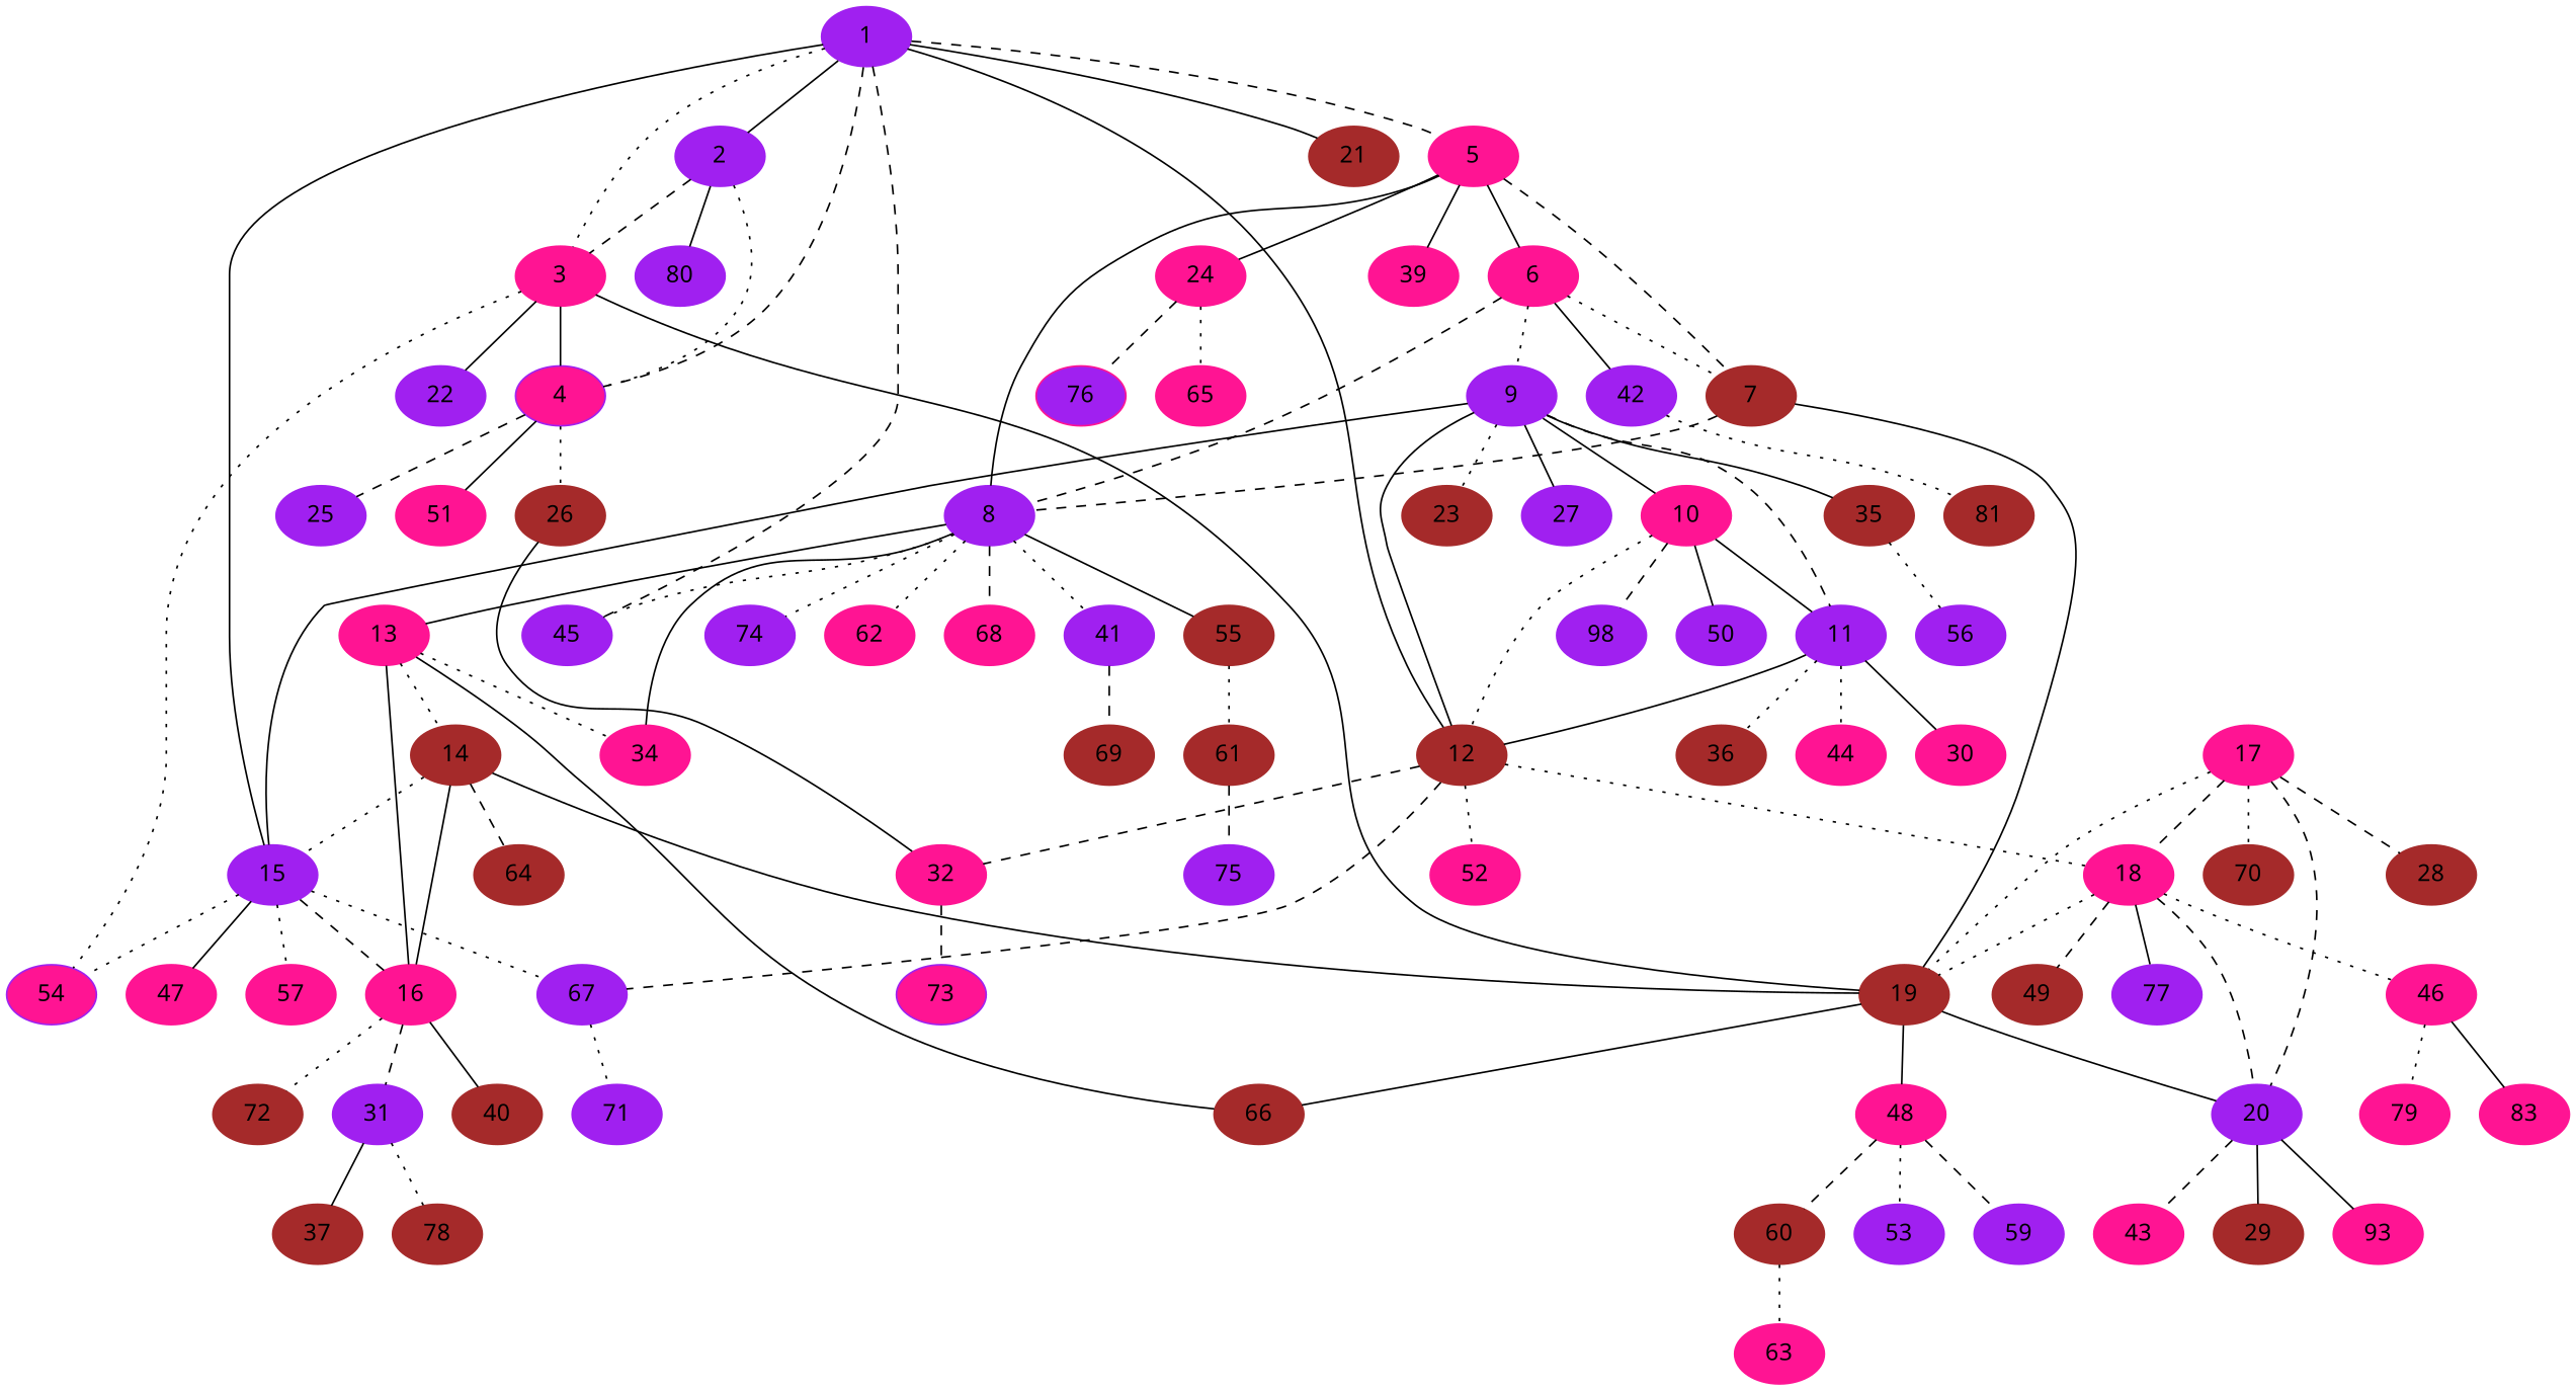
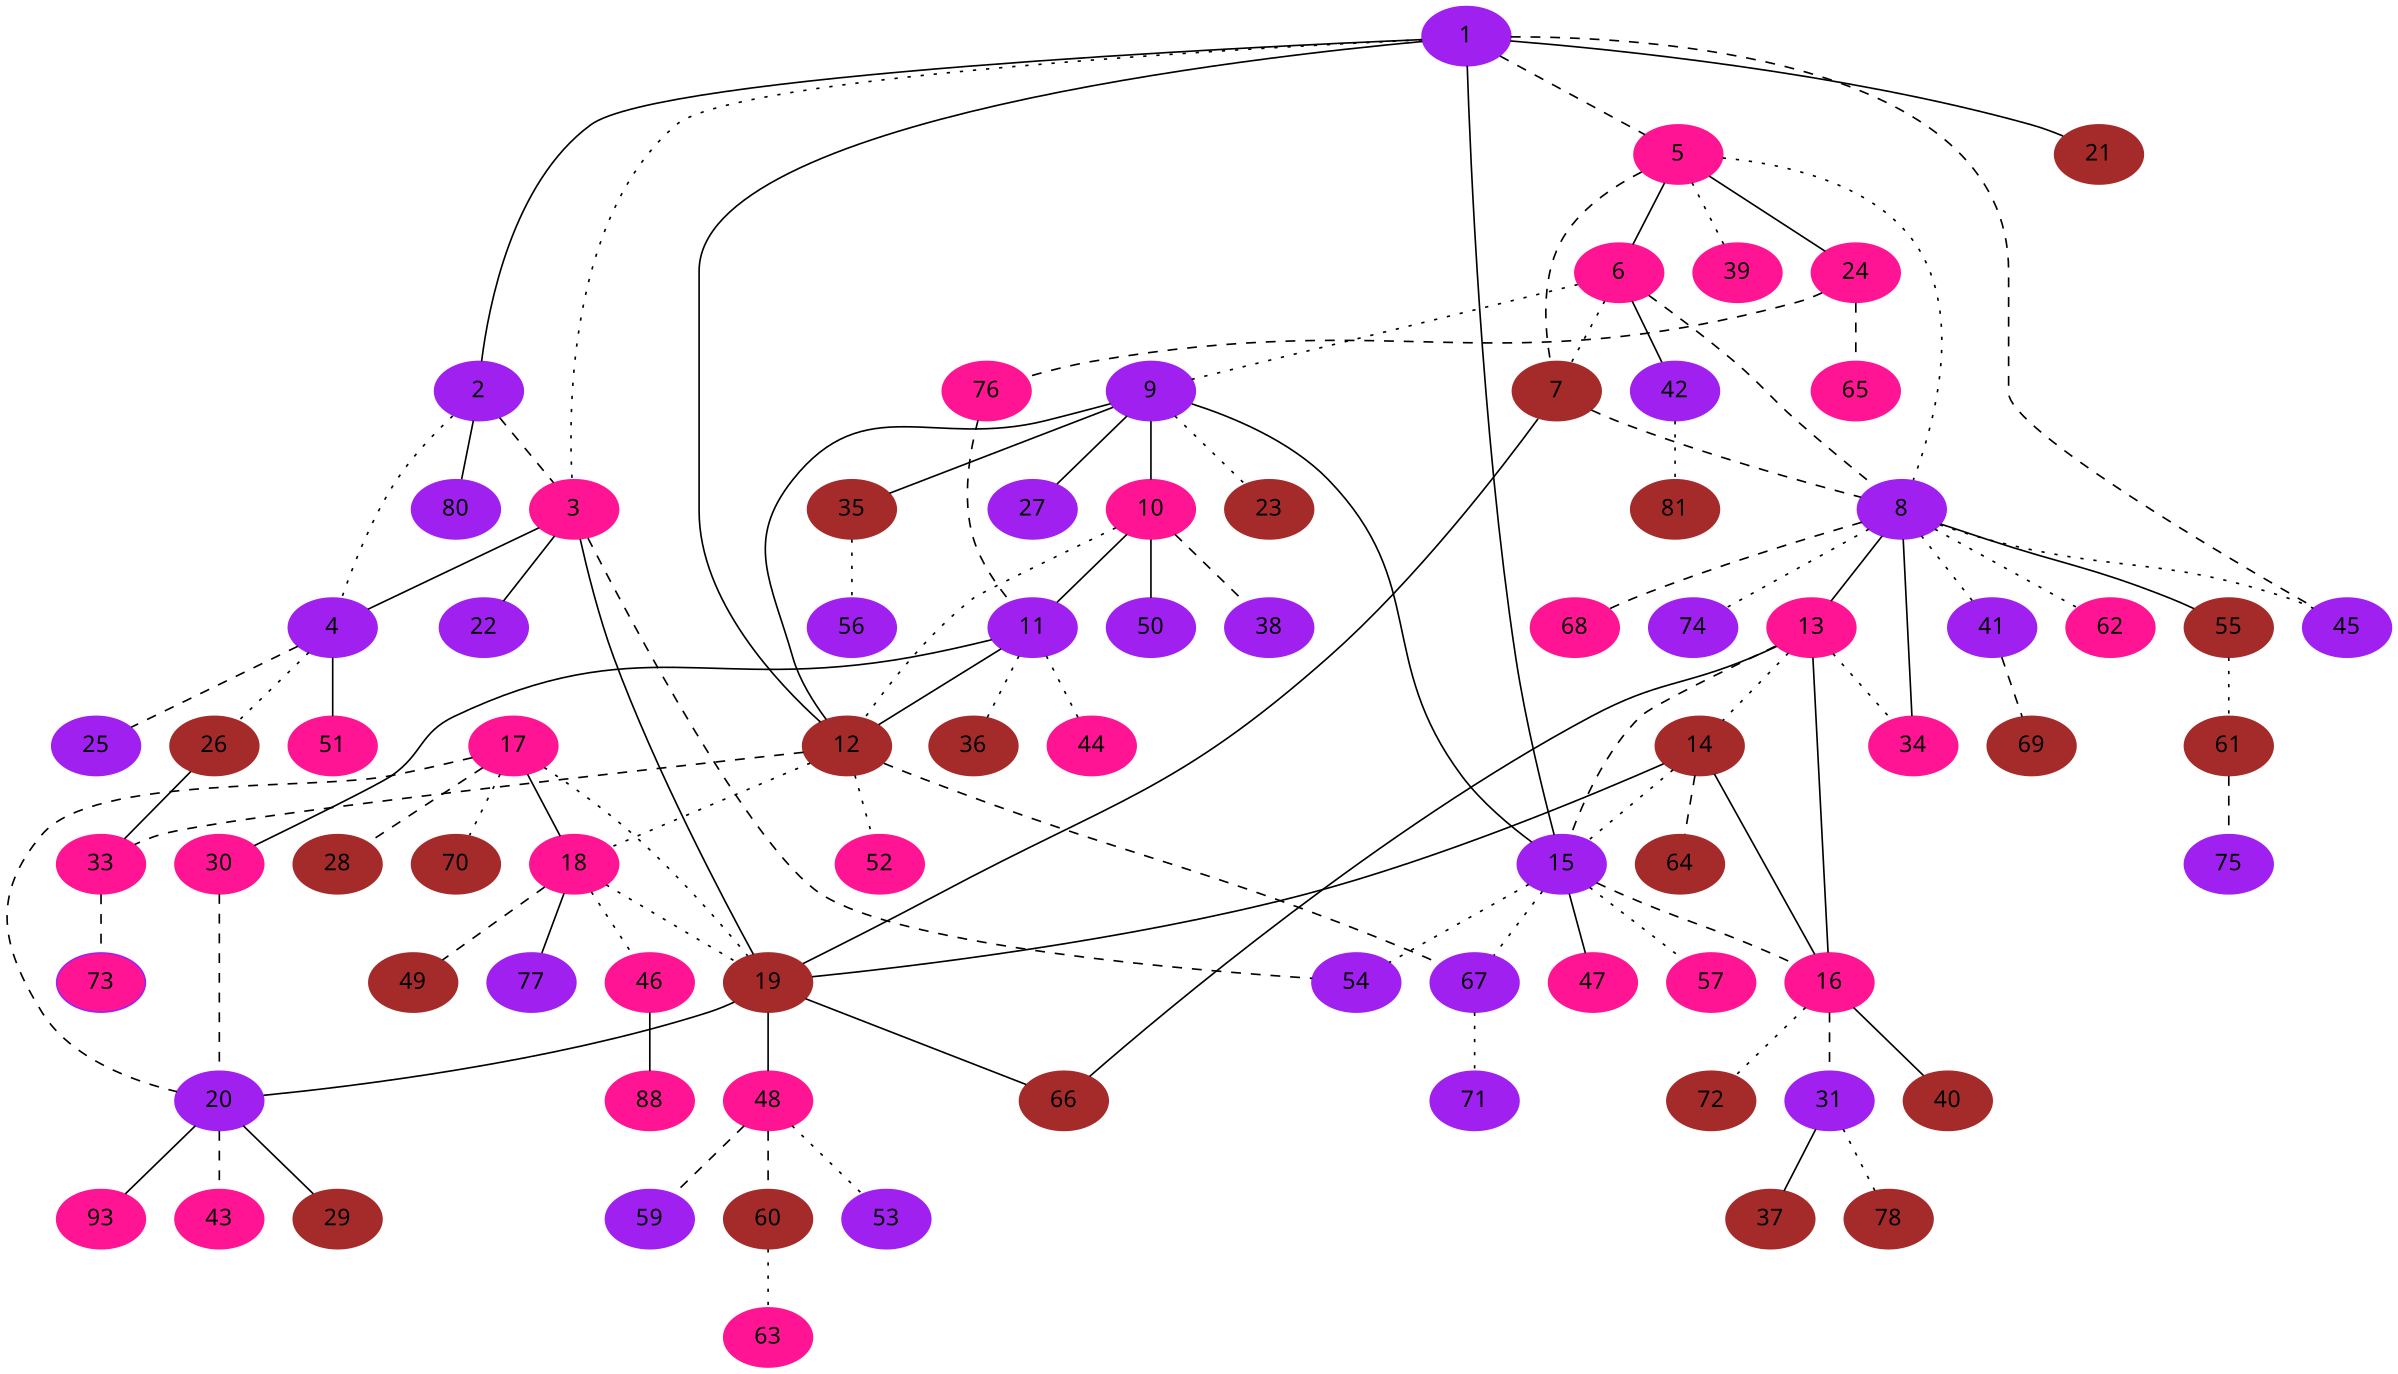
  graph {
    fontname="Noto Sans"
    node [color=deeppink fontname="Noto Sans" style=filled]
    edge [fontname="Noto Sans" style=solid]
    1 [color=purple]
    2 [color=purple]
    3
-   4 [color=purple fillcolor=deeppink]
+   4 [color=purple]
    5
    12 [color=brown]
    15 [color=purple]
    21 [color=brown]
    45 [color=purple]
    80 [color=purple]
    19 [color=brown]
    22 [color=purple]
-   54 [color=purple fillcolor=deeppink]
+   54 [color=purple]
    25 [color=purple]
    26 [color=brown]
    51
    6
    7 [color=brown]
    8 [color=purple]
    24
    39
    18
-   32
+   32 [label=33]
    52
    67 [color=purple]
    16
    47
    57
    66 [color=brown]
    20 [color=purple]
    48
    9 [color=purple]
    42 [color=purple]
    13
    34
    41 [color=purple]
    55 [color=brown]
    62
    68
    74 [color=purple]
    65
-   76 [fillcolor=purple]
+   76
    10
    11 [color=purple]
    23 [color=brown]
    27 [color=purple]
    35 [color=brown]
    81 [color=brown]
    14 [color=brown]
    69 [color=brown]
    61 [color=brown]
-   38 [color=purple label=98]
+   38 [color=purple]
    50 [color=purple]
    30
    36 [color=brown]
    44
    56 [color=purple]
    46
    49 [color=brown]
    77 [color=purple]
    73 [color=purple fillcolor=deeppink]
    71 [color=purple]
    64 [color=brown]
    31 [color=purple]
    40 [color=brown]
    72 [color=brown]
    37 [color=brown]
    78 [color=brown]
    17
    28 [color=brown]
    70 [color=brown]
    29 [color=brown]
    n73 [label=93]
    43
-   79
-   83
+   83 [label=88]
    53 [color=purple]
    59 [color=purple]
    60 [color=brown]
    63
    75 [color=purple]
    1 -- 2
    1 -- 3 [style=dotted]
-   1 -- 4 [style=dashed]
    1 -- 5 [style=dashed]
    1 -- 12
    1 -- 15
    1 -- 21
    1 -- 45 [style=dashed]
    2 -- 3 [style=dashed]
    2 -- 4 [style=dotted]
    2 -- 80
    3 -- 4
    3 -- 19
    3 -- 22
-   3 -- 54 [style=dotted]
+   3 -- 54 [style=dashed]
    4 -- 25 [style=dashed]
    4 -- 26 [style=dotted]
    4 -- 51
    5 -- 6
    5 -- 7 [style=dashed]
-   5 -- 8
+   5 -- 8 [style=dotted]
    5 -- 24
-   5 -- 39
+   5 -- 39 [style=dotted]
    12 -- 18 [style=dotted]
    12 -- 32 [style=dashed]
    12 -- 52 [style=dotted]
    12 -- 67 [style=dashed]
    15 -- 54 [style=dotted]
    15 -- 67 [style=dotted]
    15 -- 16 [style=dashed]
    15 -- 47
    15 -- 57 [style=dotted]
    19 -- 66
    19 -- 20
    19 -- 48
    26 -- 32
    6 -- 7 [style=dotted]
    6 -- 8 [style=dashed]
    6 -- 9 [style=dotted]
    6 -- 42
    7 -- 19
    7 -- 8 [style=dashed]
    8 -- 45 [style=dotted]
    8 -- 13
    8 -- 34
    8 -- 41 [style=dotted]
    8 -- 55
    8 -- 62 [style=dotted]
    8 -- 68 [style=dashed]
    8 -- 74 [style=dotted]
-   24 -- 65 [style=dotted]
+   24 -- 65 [style=dashed]
    24 -- 76 [style=dashed]
    18 -- 19 [style=dotted]
-   18 -- 20 [style=dashed]
+   30 -- 20 [style=dashed]
    18 -- 46 [style=dotted]
    18 -- 49 [style=dashed]
    18 -- 77
    32 -- 73 [style=dashed]
    67 -- 71 [style=dotted]
    16 -- 31 [style=dashed]
    16 -- 40
    16 -- 72 [style=dotted]
    20 -- 29
    20 -- n73
    20 -- 43 [style=dashed]
    48 -- 53 [style=dotted]
    48 -- 59 [style=dashed]
    48 -- 60 [style=dashed]
    9 -- 12
    9 -- 15
    9 -- 10
-   9 -- 11 [style=dashed]
+   76 -- 11 [style=dashed]
    9 -- 23 [style=dotted]
    9 -- 27
    9 -- 35
    42 -- 81 [style=dotted]
+   13 -- 15 [style=dashed]
    13 -- 16
    13 -- 66
    13 -- 34 [style=dotted]
    13 -- 14 [style=dotted]
    41 -- 69 [style=dashed]
    55 -- 61 [style=dotted]
    10 -- 12 [style=dotted]
    10 -- 11
    10 -- 38 [style=dashed]
    10 -- 50
    11 -- 12
    11 -- 30
    11 -- 36 [style=dotted]
    11 -- 44 [style=dotted]
    35 -- 56 [style=dotted]
    14 -- 15 [style=dotted]
    14 -- 19
    14 -- 16
    14 -- 64 [style=dashed]
    61 -- 75 [style=dashed]
-   46 -- 79 [style=dotted]
    46 -- 83
    31 -- 37
    31 -- 78 [style=dotted]
    17 -- 19 [style=dotted]
-   17 -- 18 [style=dashed]
+   17 -- 18
    17 -- 20 [style=dashed]
    17 -- 28 [style=dashed]
    17 -- 70 [style=dotted]
    60 -- 63 [style=dotted]
  }
